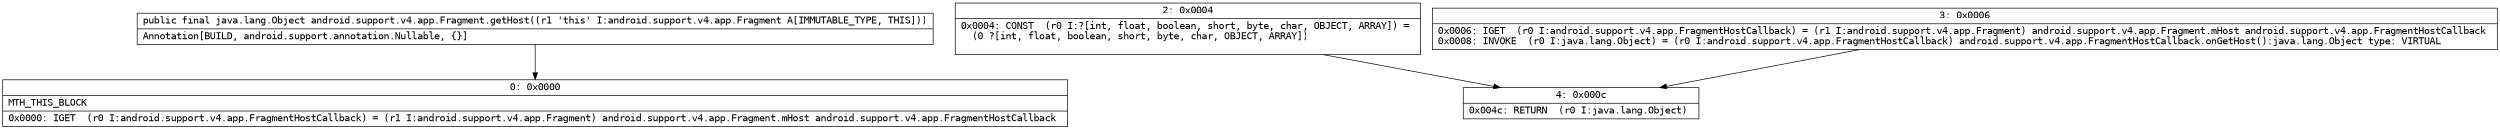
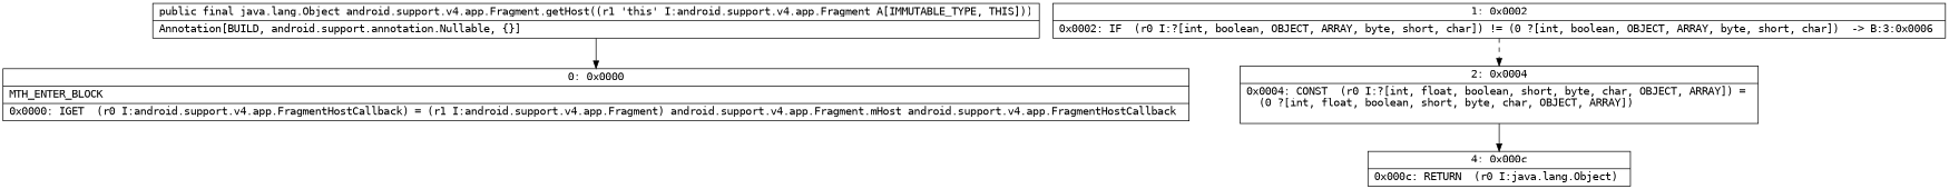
  digraph {
    fontname="DejaVu Sans Mono"
    node [fontname="DejaVu Sans Mono" shape=record]
    edge [fontname="DejaVu Sans Mono"]
-   n1 [label="{0\:\ 0x0000|MTH_THIS_BLOCK\l|0x0000: IGET  (r0 I:android.support.v4.app.FragmentHostCallback) = (r1 I:android.support.v4.app.Fragment) android.support.v4.app.Fragment.mHost android.support.v4.app.FragmentHostCallback \l}"]
+   n1 [label="{0\:\ 0x0000|MTH_ENTER_BLOCK\l|0x0000: IGET  (r0 I:android.support.v4.app.FragmentHostCallback) = (r1 I:android.support.v4.app.Fragment) android.support.v4.app.Fragment.mHost android.support.v4.app.FragmentHostCallback \l}"]
+   n2 [label="{1\:\ 0x0002|0x0002: IF  (r0 I:?[int, boolean, OBJECT, ARRAY, byte, short, char]) != (0 ?[int, boolean, OBJECT, ARRAY, byte, short, char])  \-\> B:3:0x0006 \l}"]
    n3 [label="{2\:\ 0x0004|0x0004: CONST  (r0 I:?[int, float, boolean, short, byte, char, OBJECT, ARRAY]) = \l  (0 ?[int, float, boolean, short, byte, char, OBJECT, ARRAY])\l \l}"]
-   n4 [label="{4\:\ 0x000c|0x004c: RETURN  (r0 I:java.lang.Object) \l}"]
-   n5 [label="{3\:\ 0x0006|0x0006: IGET  (r0 I:android.support.v4.app.FragmentHostCallback) = (r1 I:android.support.v4.app.Fragment) android.support.v4.app.Fragment.mHost android.support.v4.app.FragmentHostCallback \l0x0008: INVOKE  (r0 I:java.lang.Object) = (r0 I:android.support.v4.app.FragmentHostCallback) android.support.v4.app.FragmentHostCallback.onGetHost():java.lang.Object type: VIRTUAL \l}"]
+   n4 [label="{4\:\ 0x000c|0x000c: RETURN  (r0 I:java.lang.Object) \l}"]
    n6 [label="{public final java.lang.Object android.support.v4.app.Fragment.getHost((r1 'this' I:android.support.v4.app.Fragment A[IMMUTABLE_TYPE, THIS]))  | Annotation[BUILD, android.support.annotation.Nullable, \{\}]\l}"]
+   n2 -> n3 [style=dashed]
    n3 -> n4
-   n5 -> n4
    n6 -> n1
  }
